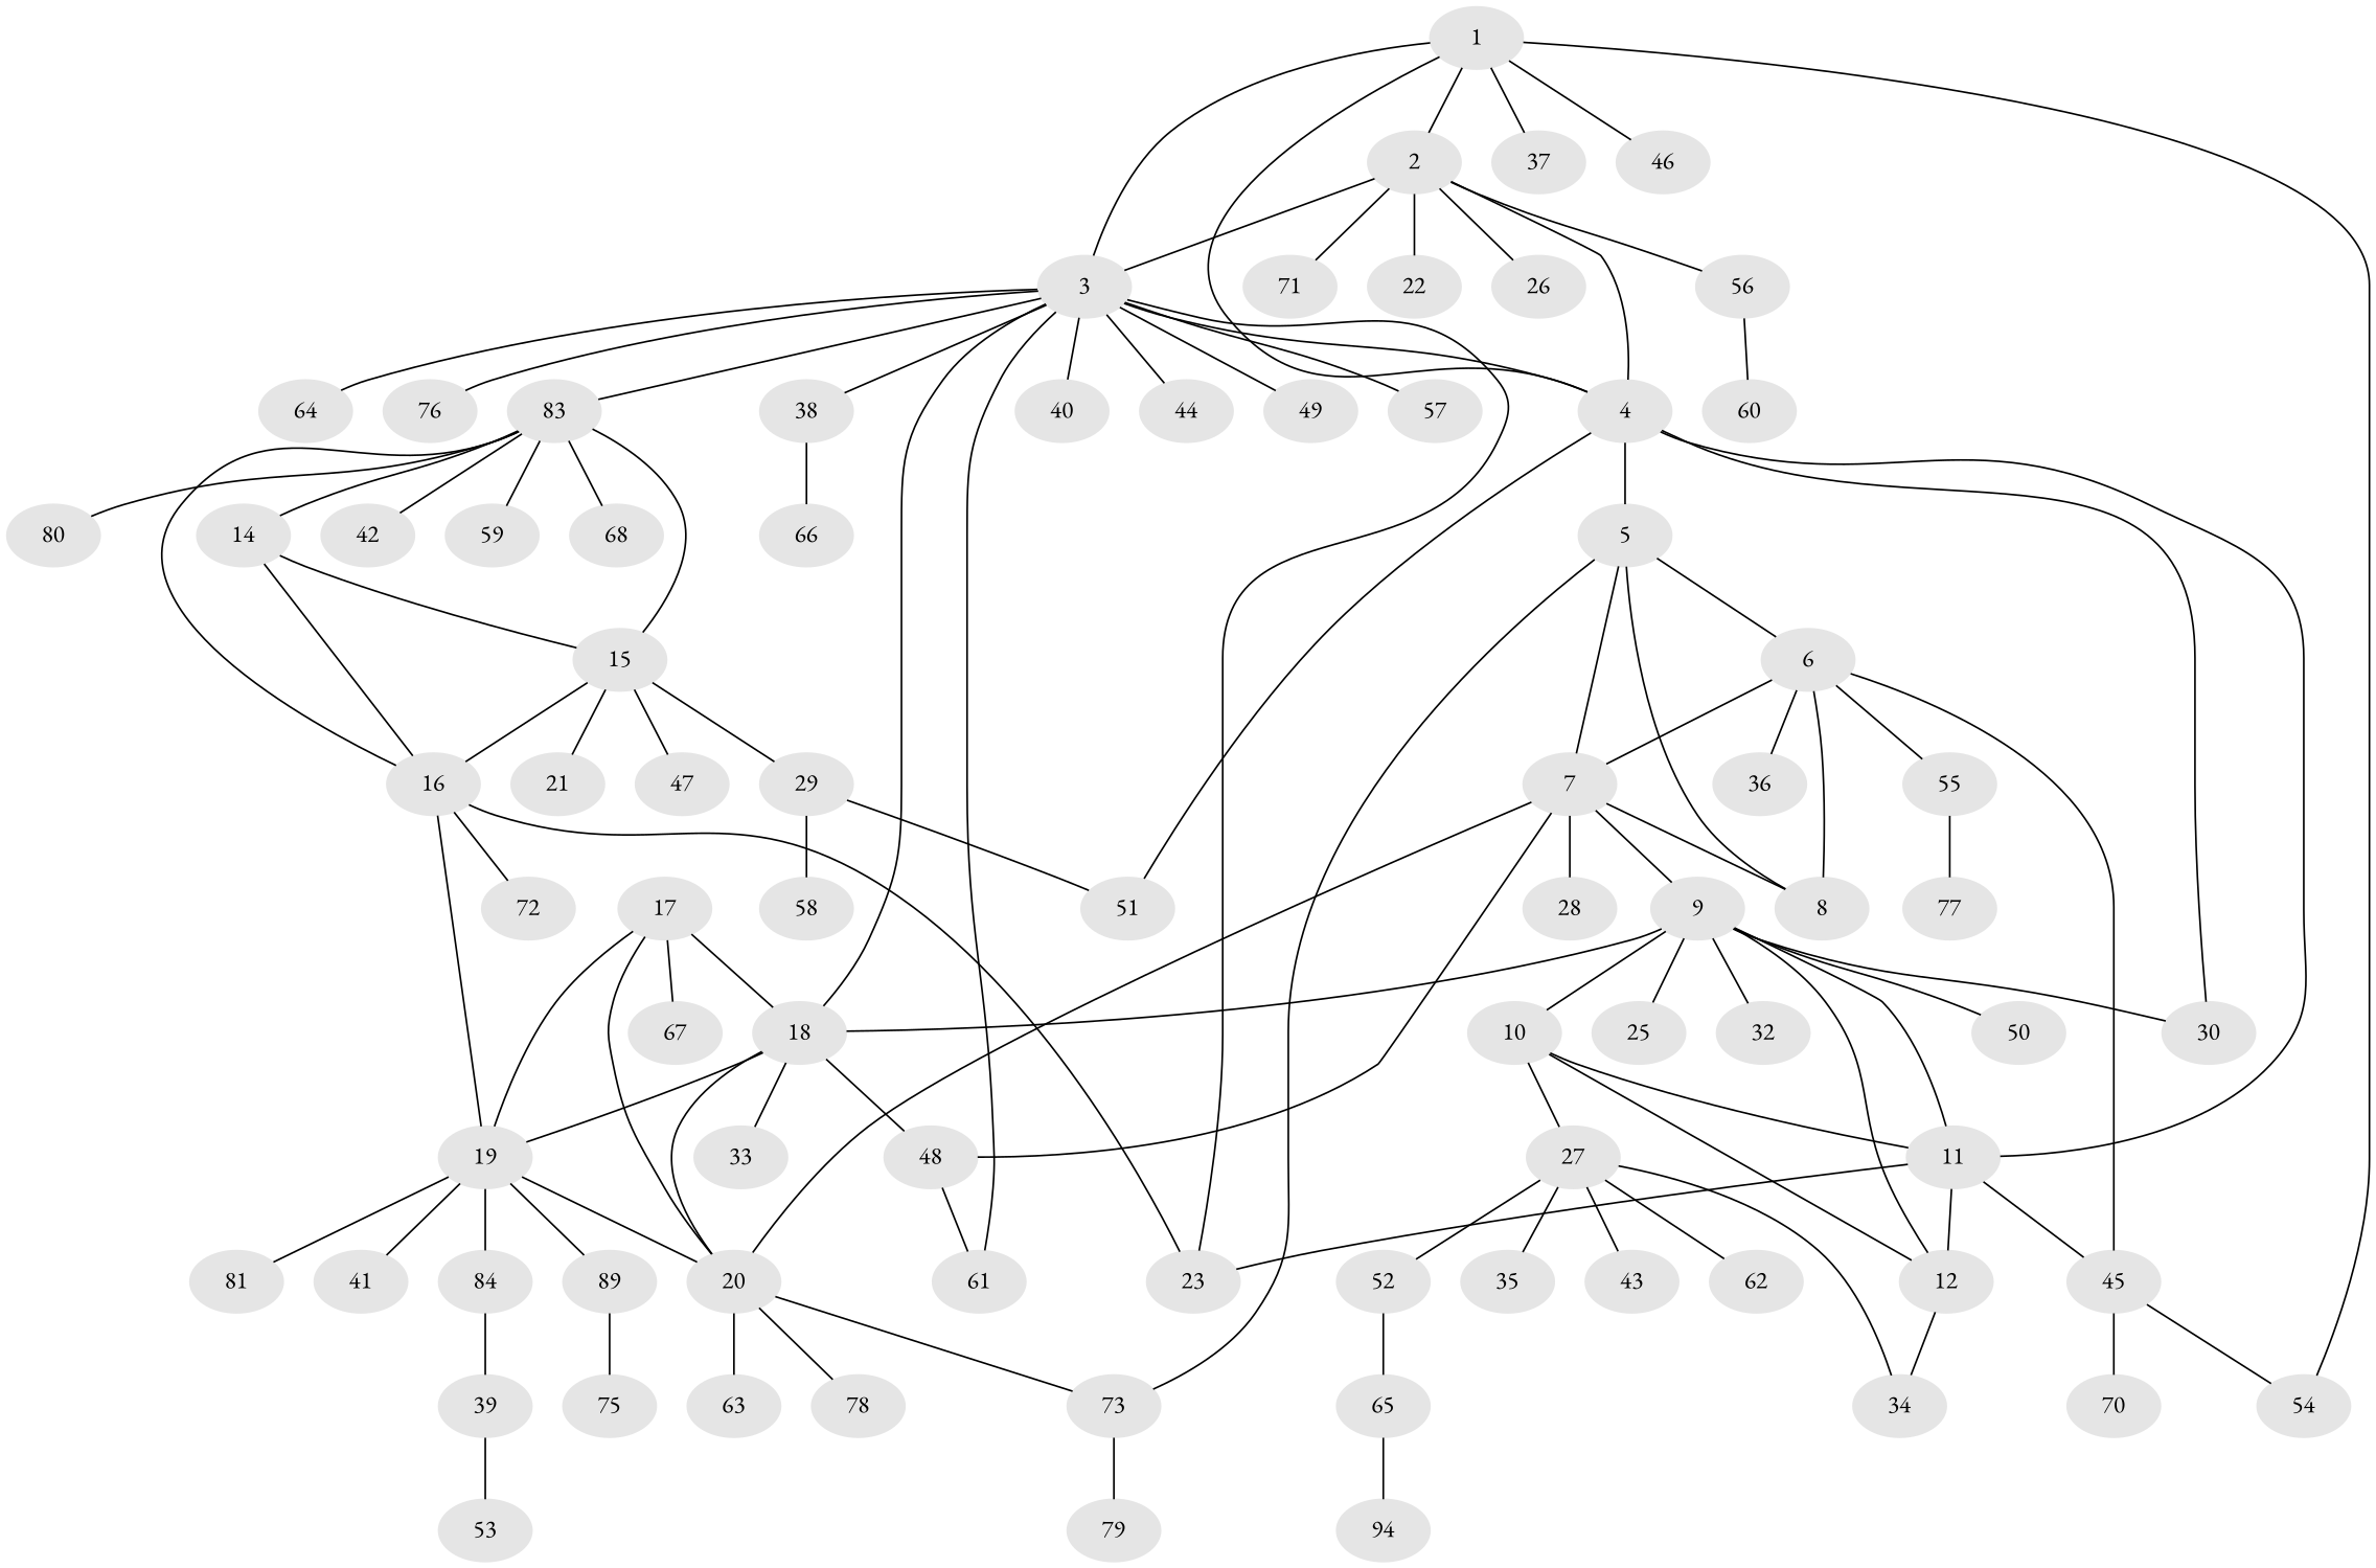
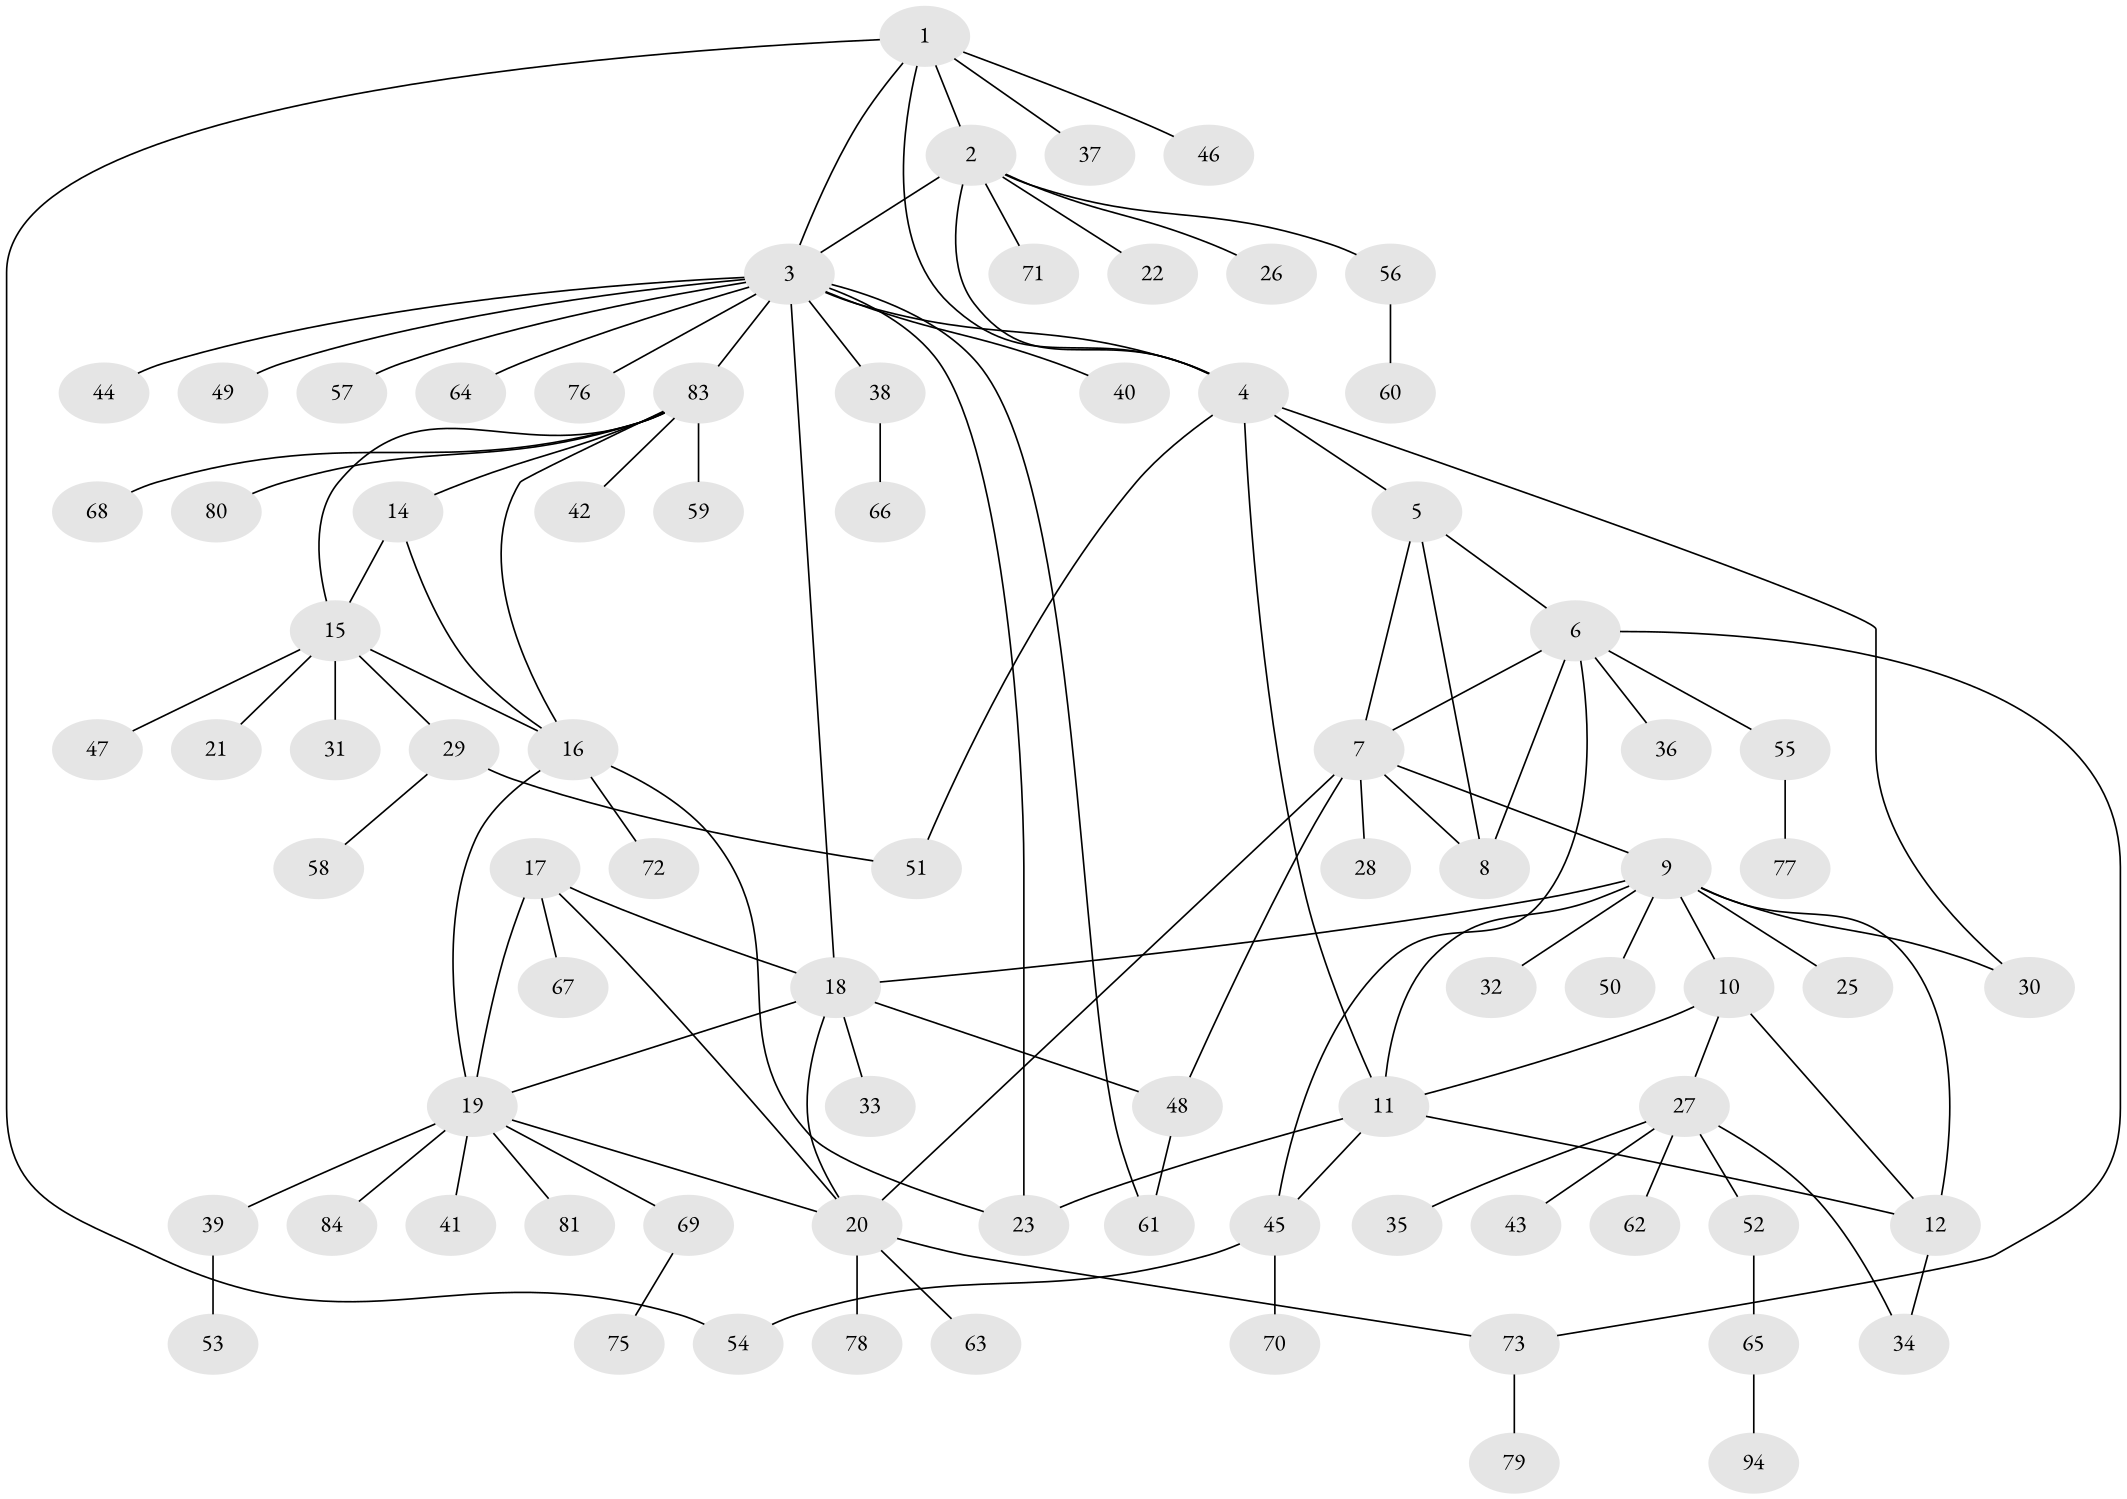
  graph {
    fontname="EB Garamond"
    node [color=gray90 fontname="EB Garamond" style=filled]
    edge [fontname="EB Garamond"]
    1
    2
    3
    4
    37
    46
    54
    22
    26
    56
    71
    n12 [label=83]
    18
    38
    40
    44
    49
    57
    61
    64
    76
    23
    5
    11
    30
    51
    60
    14
    15
    16
    42
    59
    68
    80
    20
    48
    19
    33
    66
    6
    7
    8
    73
    45
    12
    36
    55
    9
    28
    79
    70
    77
    10
    25
    32
    50
    63
    78
    27
    34
    35
    43
    52
    62
    21
    29
+   31
    47
    72
    58
    n71 [label=84]
    39
    41
-   69 [label=89]
+   69
    81
    17
    67
    53
    75
    65
    n81 [label=94]
    1 -- 2
    1 -- 3
    1 -- 4
    1 -- 37
    1 -- 46
    1 -- 54
    2 -- 3
    2 -- 4
    2 -- 22
    2 -- 26
    2 -- 56
    2 -- 71
    3 -- 4
    3 -- n12
    3 -- 18
    3 -- 38
    3 -- 40
    3 -- 44
    3 -- 49
    3 -- 57
    3 -- 61
    3 -- 64
    3 -- 76
    3 -- 23
    4 -- 5
    4 -- 11
    4 -- 30
    4 -- 51
    56 -- 60
    n12 -- 14
    n12 -- 15
    n12 -- 16
    n12 -- 42
    n12 -- 59
    n12 -- 68
    n12 -- 80
    18 -- 20
    18 -- 48
    18 -- 19
    18 -- 33
    38 -- 66
    5 -- 6
    5 -- 7
    5 -- 8
-   5 -- 73
+   6 -- 73
    11 -- 23
    11 -- 45
    11 -- 12
    14 -- 15
    14 -- 16
    15 -- 16
    15 -- 21
    15 -- 29
+   15 -- 31
    15 -- 47
    16 -- 23
    16 -- 19
    16 -- 72
    20 -- 73
    20 -- 63
    20 -- 78
    48 -- 61
    19 -- 20
    19 -- n71
-   n71 -- 39
+   19 -- 39
    19 -- 41
    19 -- 69
    19 -- 81
    6 -- 7
    6 -- 8
    6 -- 45
    6 -- 36
    6 -- 55
    7 -- 20
    7 -- 48
    7 -- 8
    7 -- 9
    7 -- 28
    73 -- 79
    45 -- 54
    45 -- 70
    12 -- 34
    55 -- 77
    9 -- 18
    9 -- 11
    9 -- 30
    9 -- 12
    9 -- 10
    9 -- 25
    9 -- 32
    9 -- 50
    10 -- 11
    10 -- 12
    10 -- 27
    27 -- 34
    27 -- 35
    27 -- 43
    27 -- 52
    27 -- 62
    52 -- 65
    29 -- 51
    29 -- 58
    39 -- 53
    69 -- 75
    17 -- 18
    17 -- 20
    17 -- 19
    17 -- 67
    65 -- n81
  }
